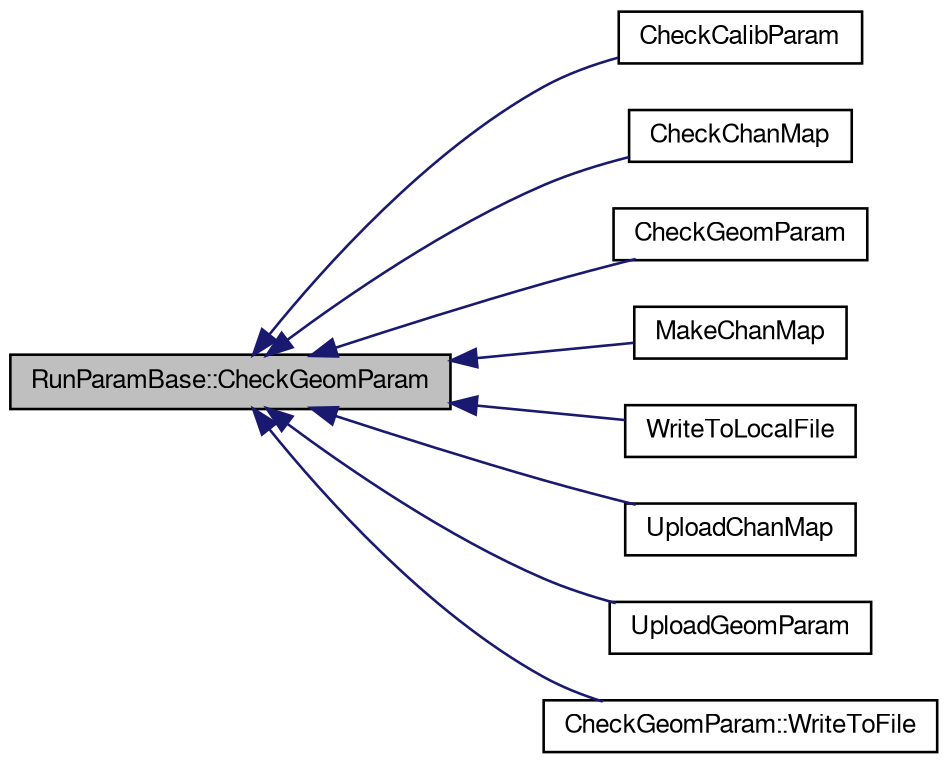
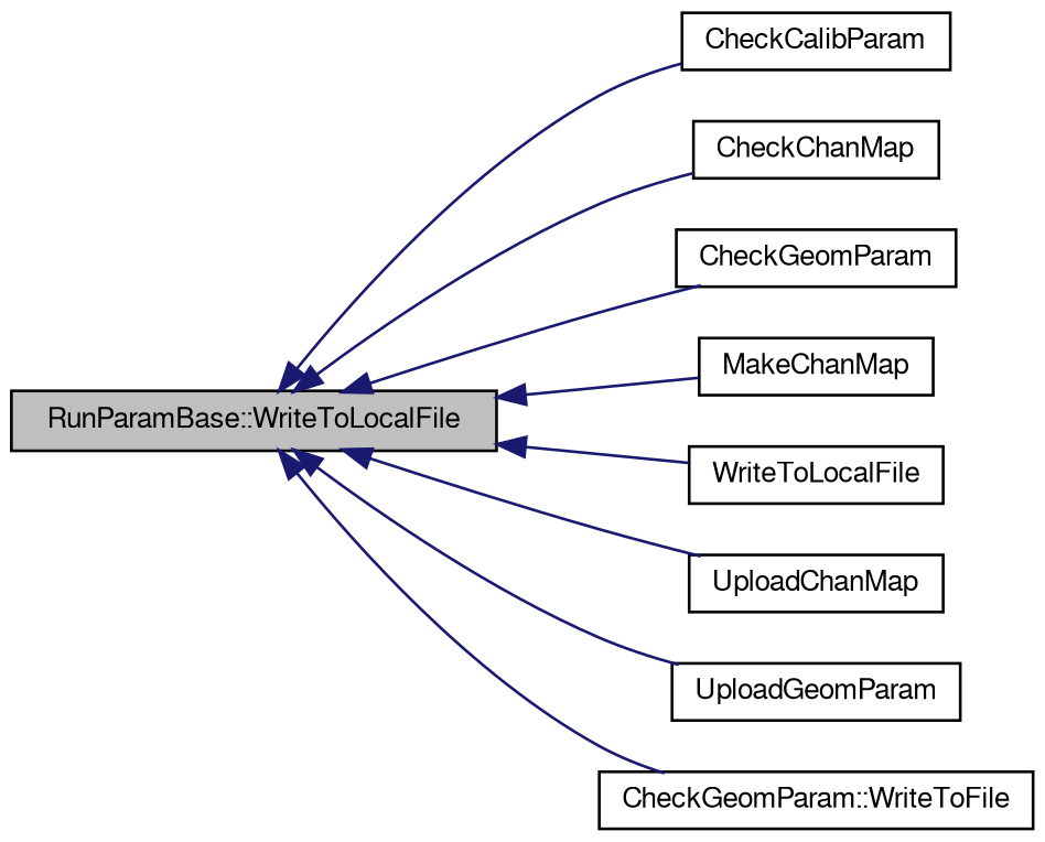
  digraph {
    rankdir=LR
    node [color=black fontname=FreeSans fontsize=10 shape=record]
    edge [color=midnightblue dir=back fontname=FreeSans fontsize=10 labelfontname=FreeSans labelfontsize=10 style=solid]
-   n1 [fillcolor=grey75 fontcolor=black height=0.2 label="RunParamBase::CheckGeomParam" style=filled width=0.4]
+   n1 [fillcolor=grey75 fontcolor=black height=0.2 label="RunParamBase::WriteToLocalFile" style=filled width=0.4]
    n2 [height=0.2 label=CheckCalibParam width=0.4]
    n3 [height=0.2 label=CheckChanMap width=0.4]
    n4 [height=0.2 label=CheckGeomParam width=0.4]
    n5 [height=0.2 label=MakeChanMap width=0.4]
    n6 [height=0.2 label=WriteToLocalFile width=0.4]
    n7 [height=0.2 label=UploadChanMap width=0.4]
    n8 [height=0.2 label=UploadGeomParam width=0.4]
    n9 [height=0.2 label="CheckGeomParam::WriteToFile" width=0.4]
    n1 -> n2
    n1 -> n3
    n1 -> n4
    n1 -> n5
    n1 -> n6
    n1 -> n7
    n1 -> n8
    n1 -> n9
  }
